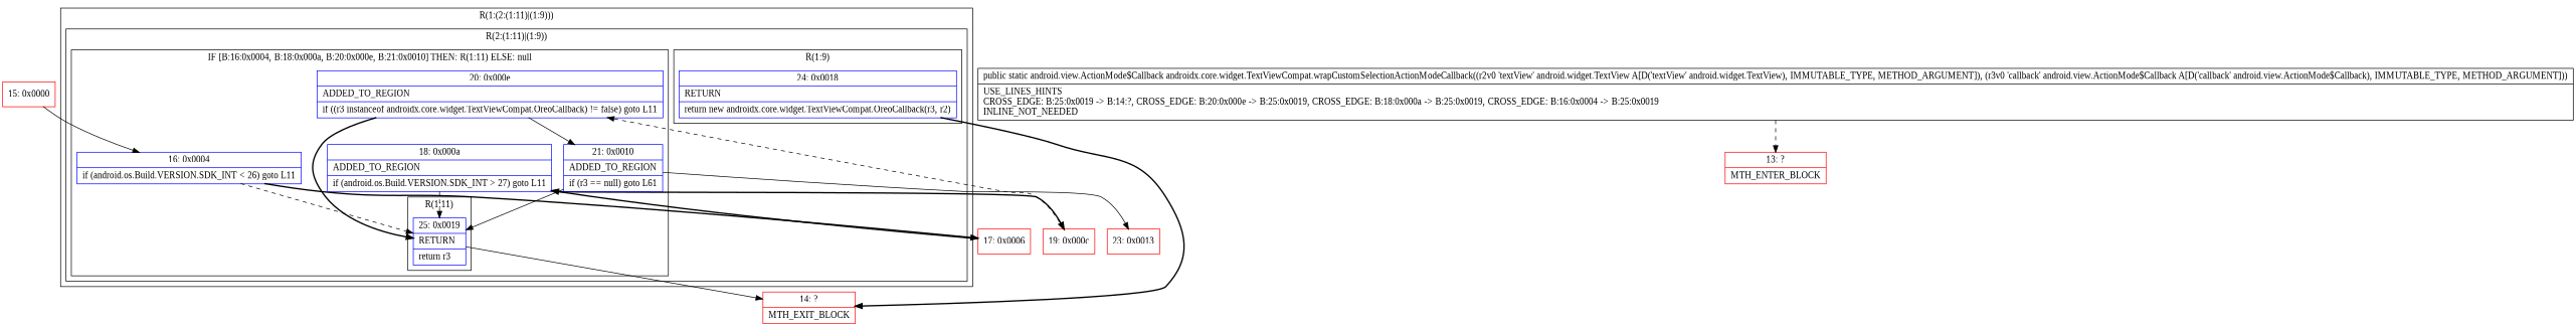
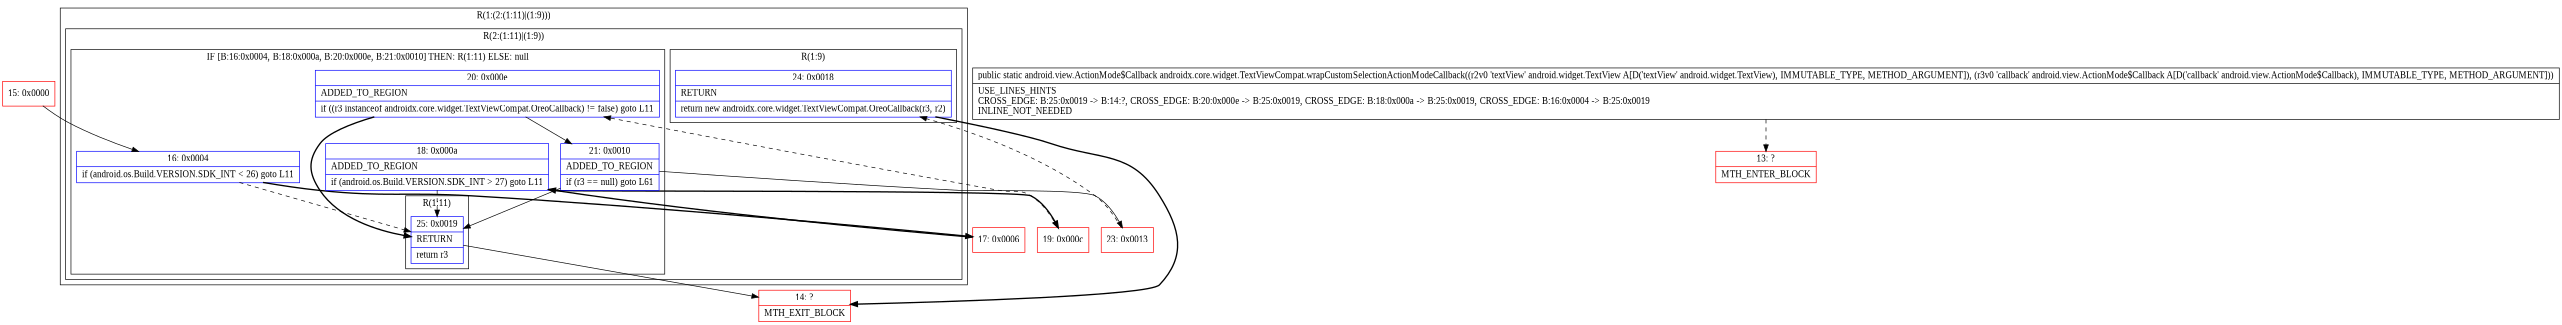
  digraph {
    fontname="Liberation Serif"
    node [color=blue fontname="Liberation Serif" shape=record]
    edge [fontname="Liberation Serif" style=solid]
    n1 [label="{25\:\ 0x0019|RETURN\l|return r3\l}"]
    n2 [label="{16\:\ 0x0004|if (android.os.Build.VERSION.SDK_INT \< 26) goto L11\l}"]
    n3 [label="{18\:\ 0x000a|ADDED_TO_REGION\l|if (android.os.Build.VERSION.SDK_INT \> 27) goto L11\l}"]
    n4 [label="{20\:\ 0x000e|ADDED_TO_REGION\l|if ((r3 instanceof androidx.core.widget.TextViewCompat.OreoCallback) != false) goto L11\l}"]
    n5 [label="{21\:\ 0x0010|ADDED_TO_REGION\l|if (r3 == null) goto L61\l}"]
    n6 [label="{24\:\ 0x0018|RETURN\l|return new androidx.core.widget.TextViewCompat.OreoCallback(r3, r2)\l}"]
    n7 [color=red label="{14\:\ ?|MTH_EXIT_BLOCK\l}"]
    n8 [color=red label="{17\:\ 0x0006}"]
    n9 [color=red label="{19\:\ 0x000c}"]
    n10 [color=red label="{23\:\ 0x0013}"]
    n11 [color=red label="{13\:\ ?|MTH_ENTER_BLOCK\l}"]
    n12 [color=red label="{15\:\ 0x0000}"]
    n13 [label="{public static android.view.ActionMode$Callback androidx.core.widget.TextViewCompat.wrapCustomSelectionActionModeCallback((r2v0 'textView' android.widget.TextView A[D('textView' android.widget.TextView), IMMUTABLE_TYPE, METHOD_ARGUMENT]), (r3v0 'callback' android.view.ActionMode$Callback A[D('callback' android.view.ActionMode$Callback), IMMUTABLE_TYPE, METHOD_ARGUMENT]))  | USE_LINES_HINTS\lCROSS_EDGE: B:25:0x0019 \-\> B:14:?, CROSS_EDGE: B:20:0x000e \-\> B:25:0x0019, CROSS_EDGE: B:18:0x000a \-\> B:25:0x0019, CROSS_EDGE: B:16:0x0004 \-\> B:25:0x0019\lINLINE_NOT_NEEDED\l}" color=""]
    subgraph cluster_1 {
      label="R(1:(2:(1:11)|(1:9)))"
      subgraph cluster_2 {
        label="R(2:(1:11)|(1:9))"
        subgraph cluster_3 {
          label="IF [B:16:0x0004, B:18:0x000a, B:20:0x000e, B:21:0x0010] THEN: R(1:11) ELSE: null"
          n2
          n3
          n4
          n5
          subgraph cluster_4 {
            label="R(1:11)"
            n1
          }
        }
        subgraph cluster_5 {
          label="R(1:9)"
          n6
        }
      }
    }
    n1 -> n7
    n2 -> n1 [style=dashed]
    n2 -> n8 [style=bold]
    n3 -> n1 [style=dashed]
    n3 -> n9 [style=bold]
    n4 -> n1 [style=bold]
    n4 -> n5
    n5 -> n1
    n5 -> n10
    n6 -> n7 [style=bold]
    n8 -> n3 [style=bold]
    n9 -> n4 [style=dashed]
+   n10 -> n6 [style=dashed]
    n12 -> n2
    n13 -> n11 [style=dashed]
  }
